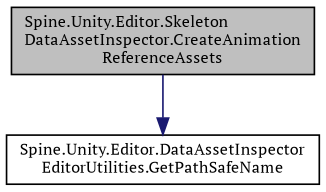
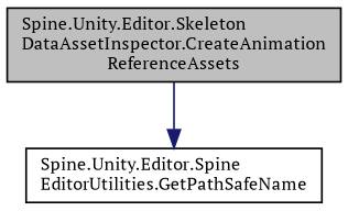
  digraph {
    rankdir=TB
    fontname="PT Serif"
    node [color=black fontname="PT Serif" fontsize=10 shape=record style=filled]
    n1 [fillcolor=grey75 fontcolor=black height=0.2 label="Spine.Unity.Editor.Skeleton\lDataAssetInspector.CreateAnimation\lReferenceAssets" width=0.4]
-   n2 [fillcolor=white height=0.2 label="Spine.Unity.Editor.DataAssetInspector\lEditorUtilities.GetPathSafeName" width=0.4]
+   n2 [fillcolor=white height=0.2 label="Spine.Unity.Editor.Spine\lEditorUtilities.GetPathSafeName" width=0.4]
    n1 -> n2 [color=midnightblue fontname="PT Serif" fontsize=10 labelfontname=Helvetica labelfontsize=10 style=solid]
  }
